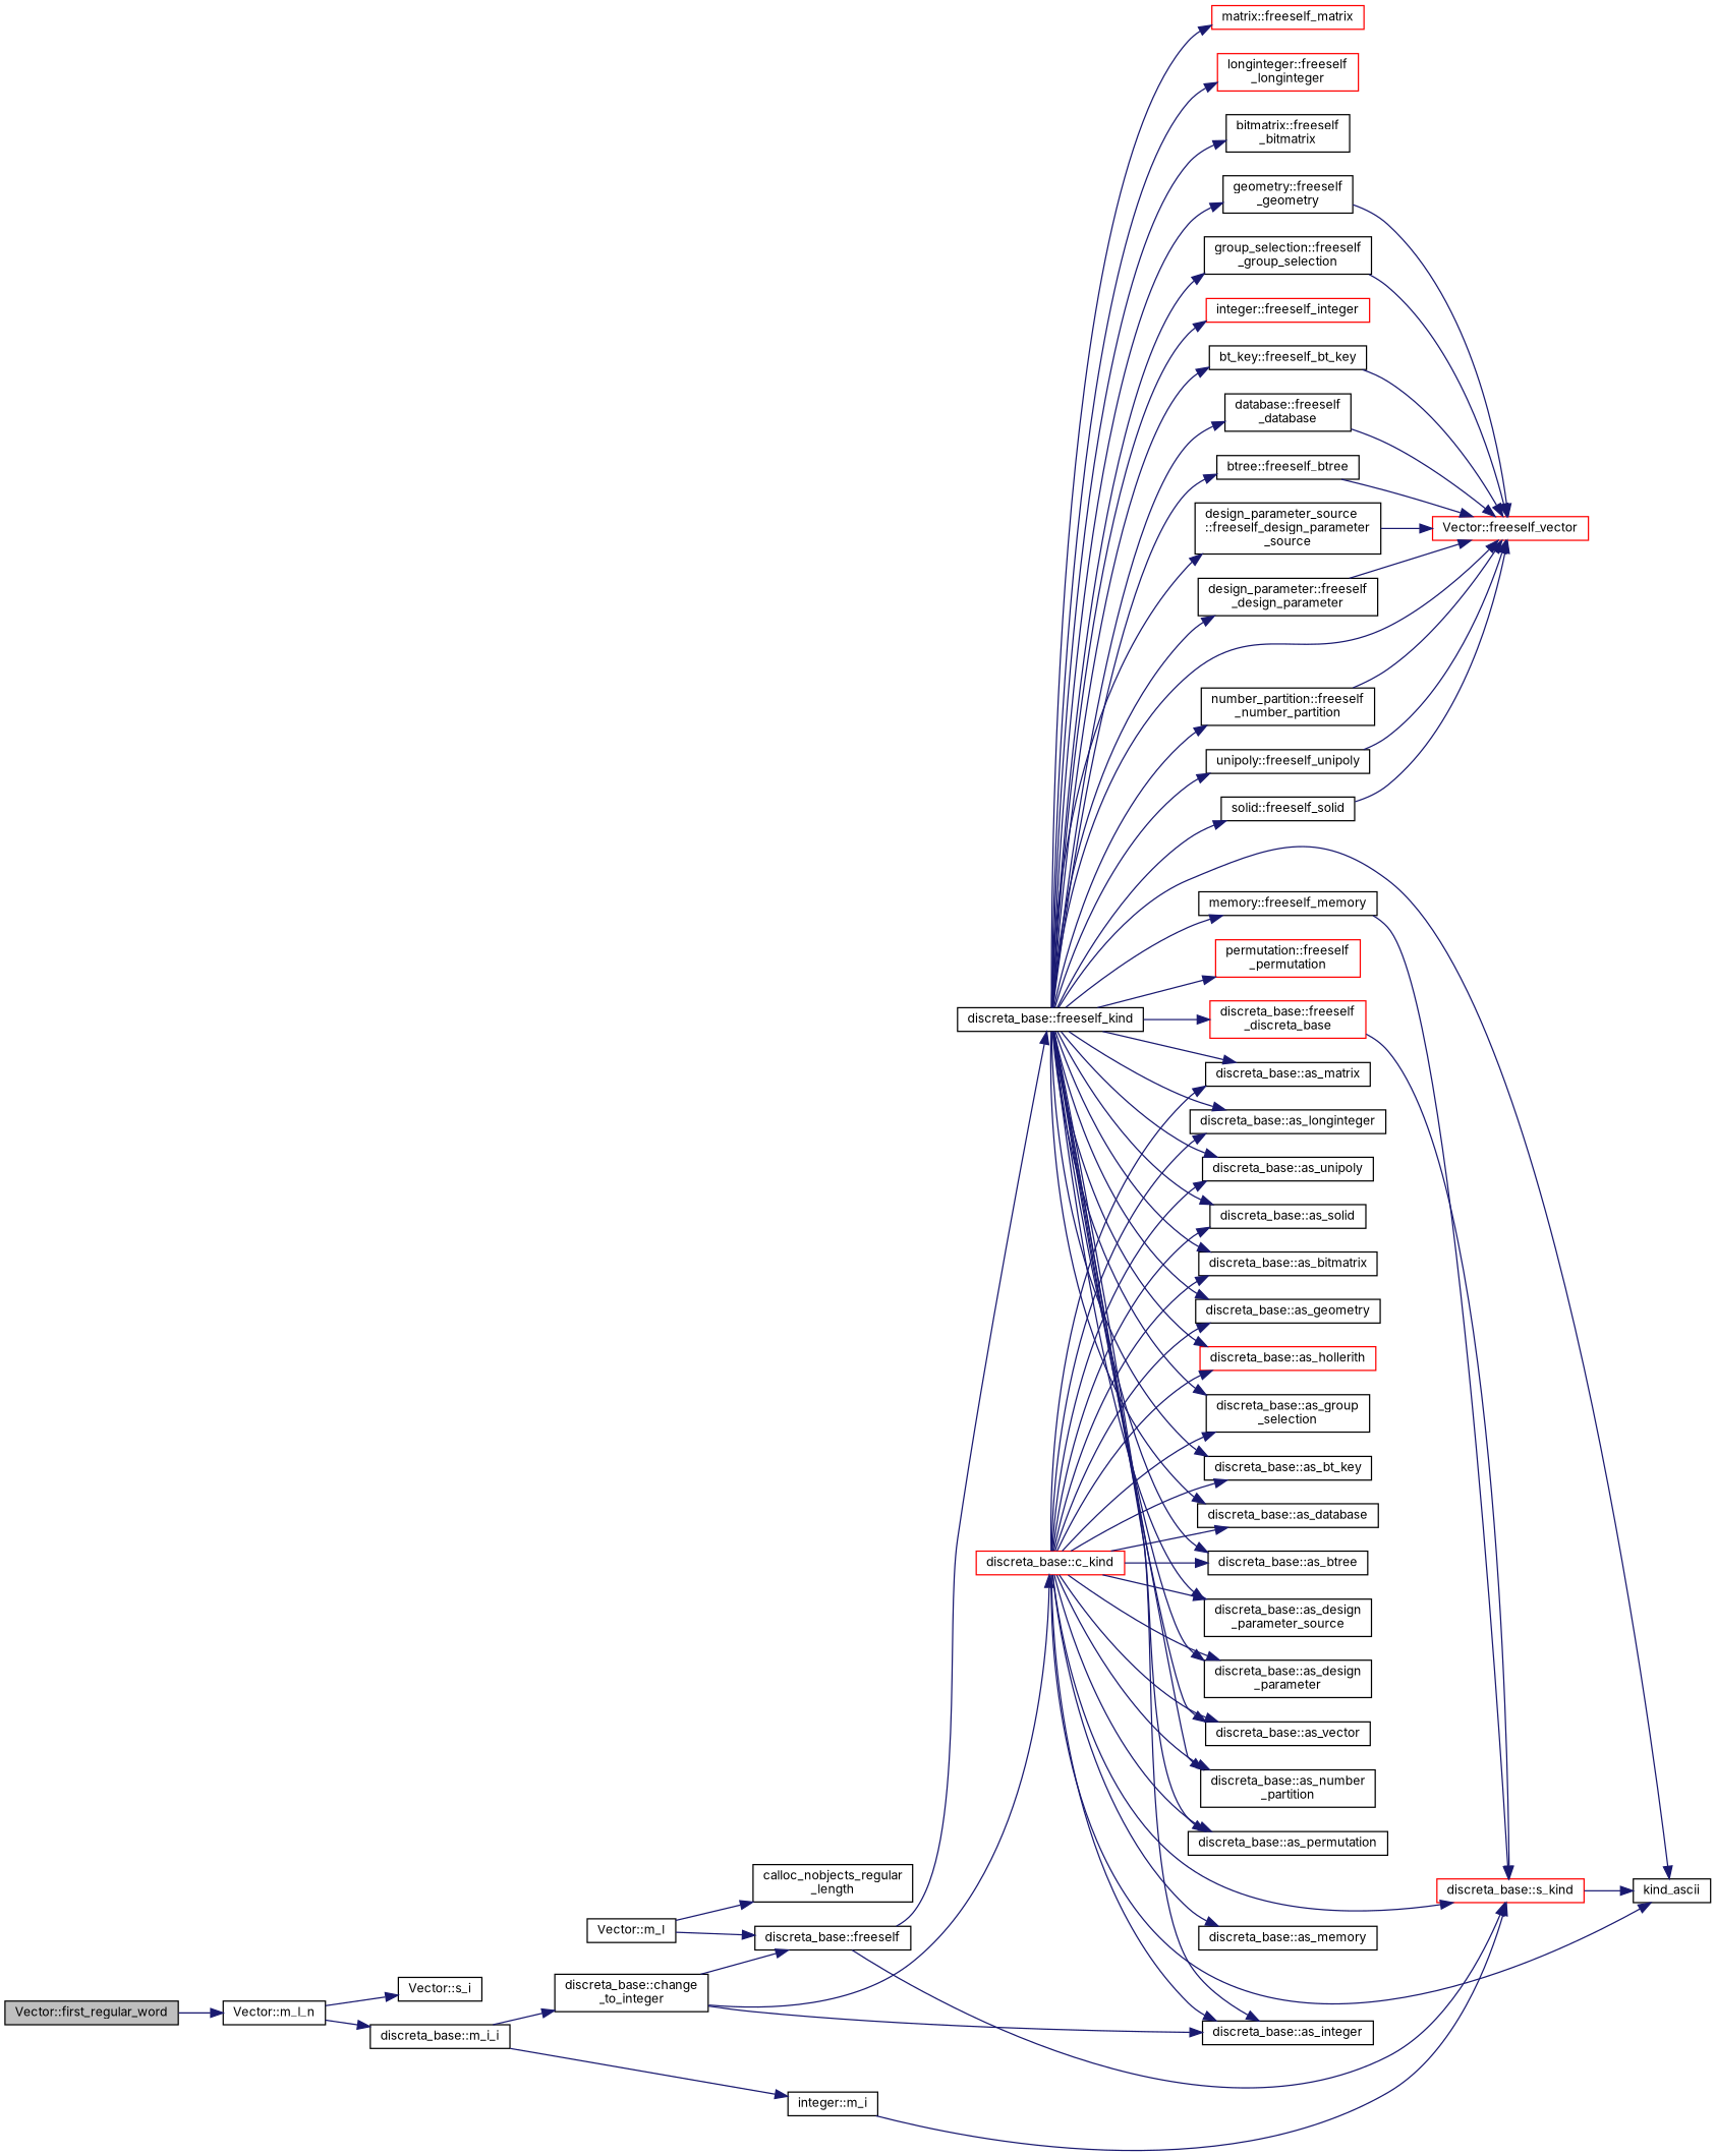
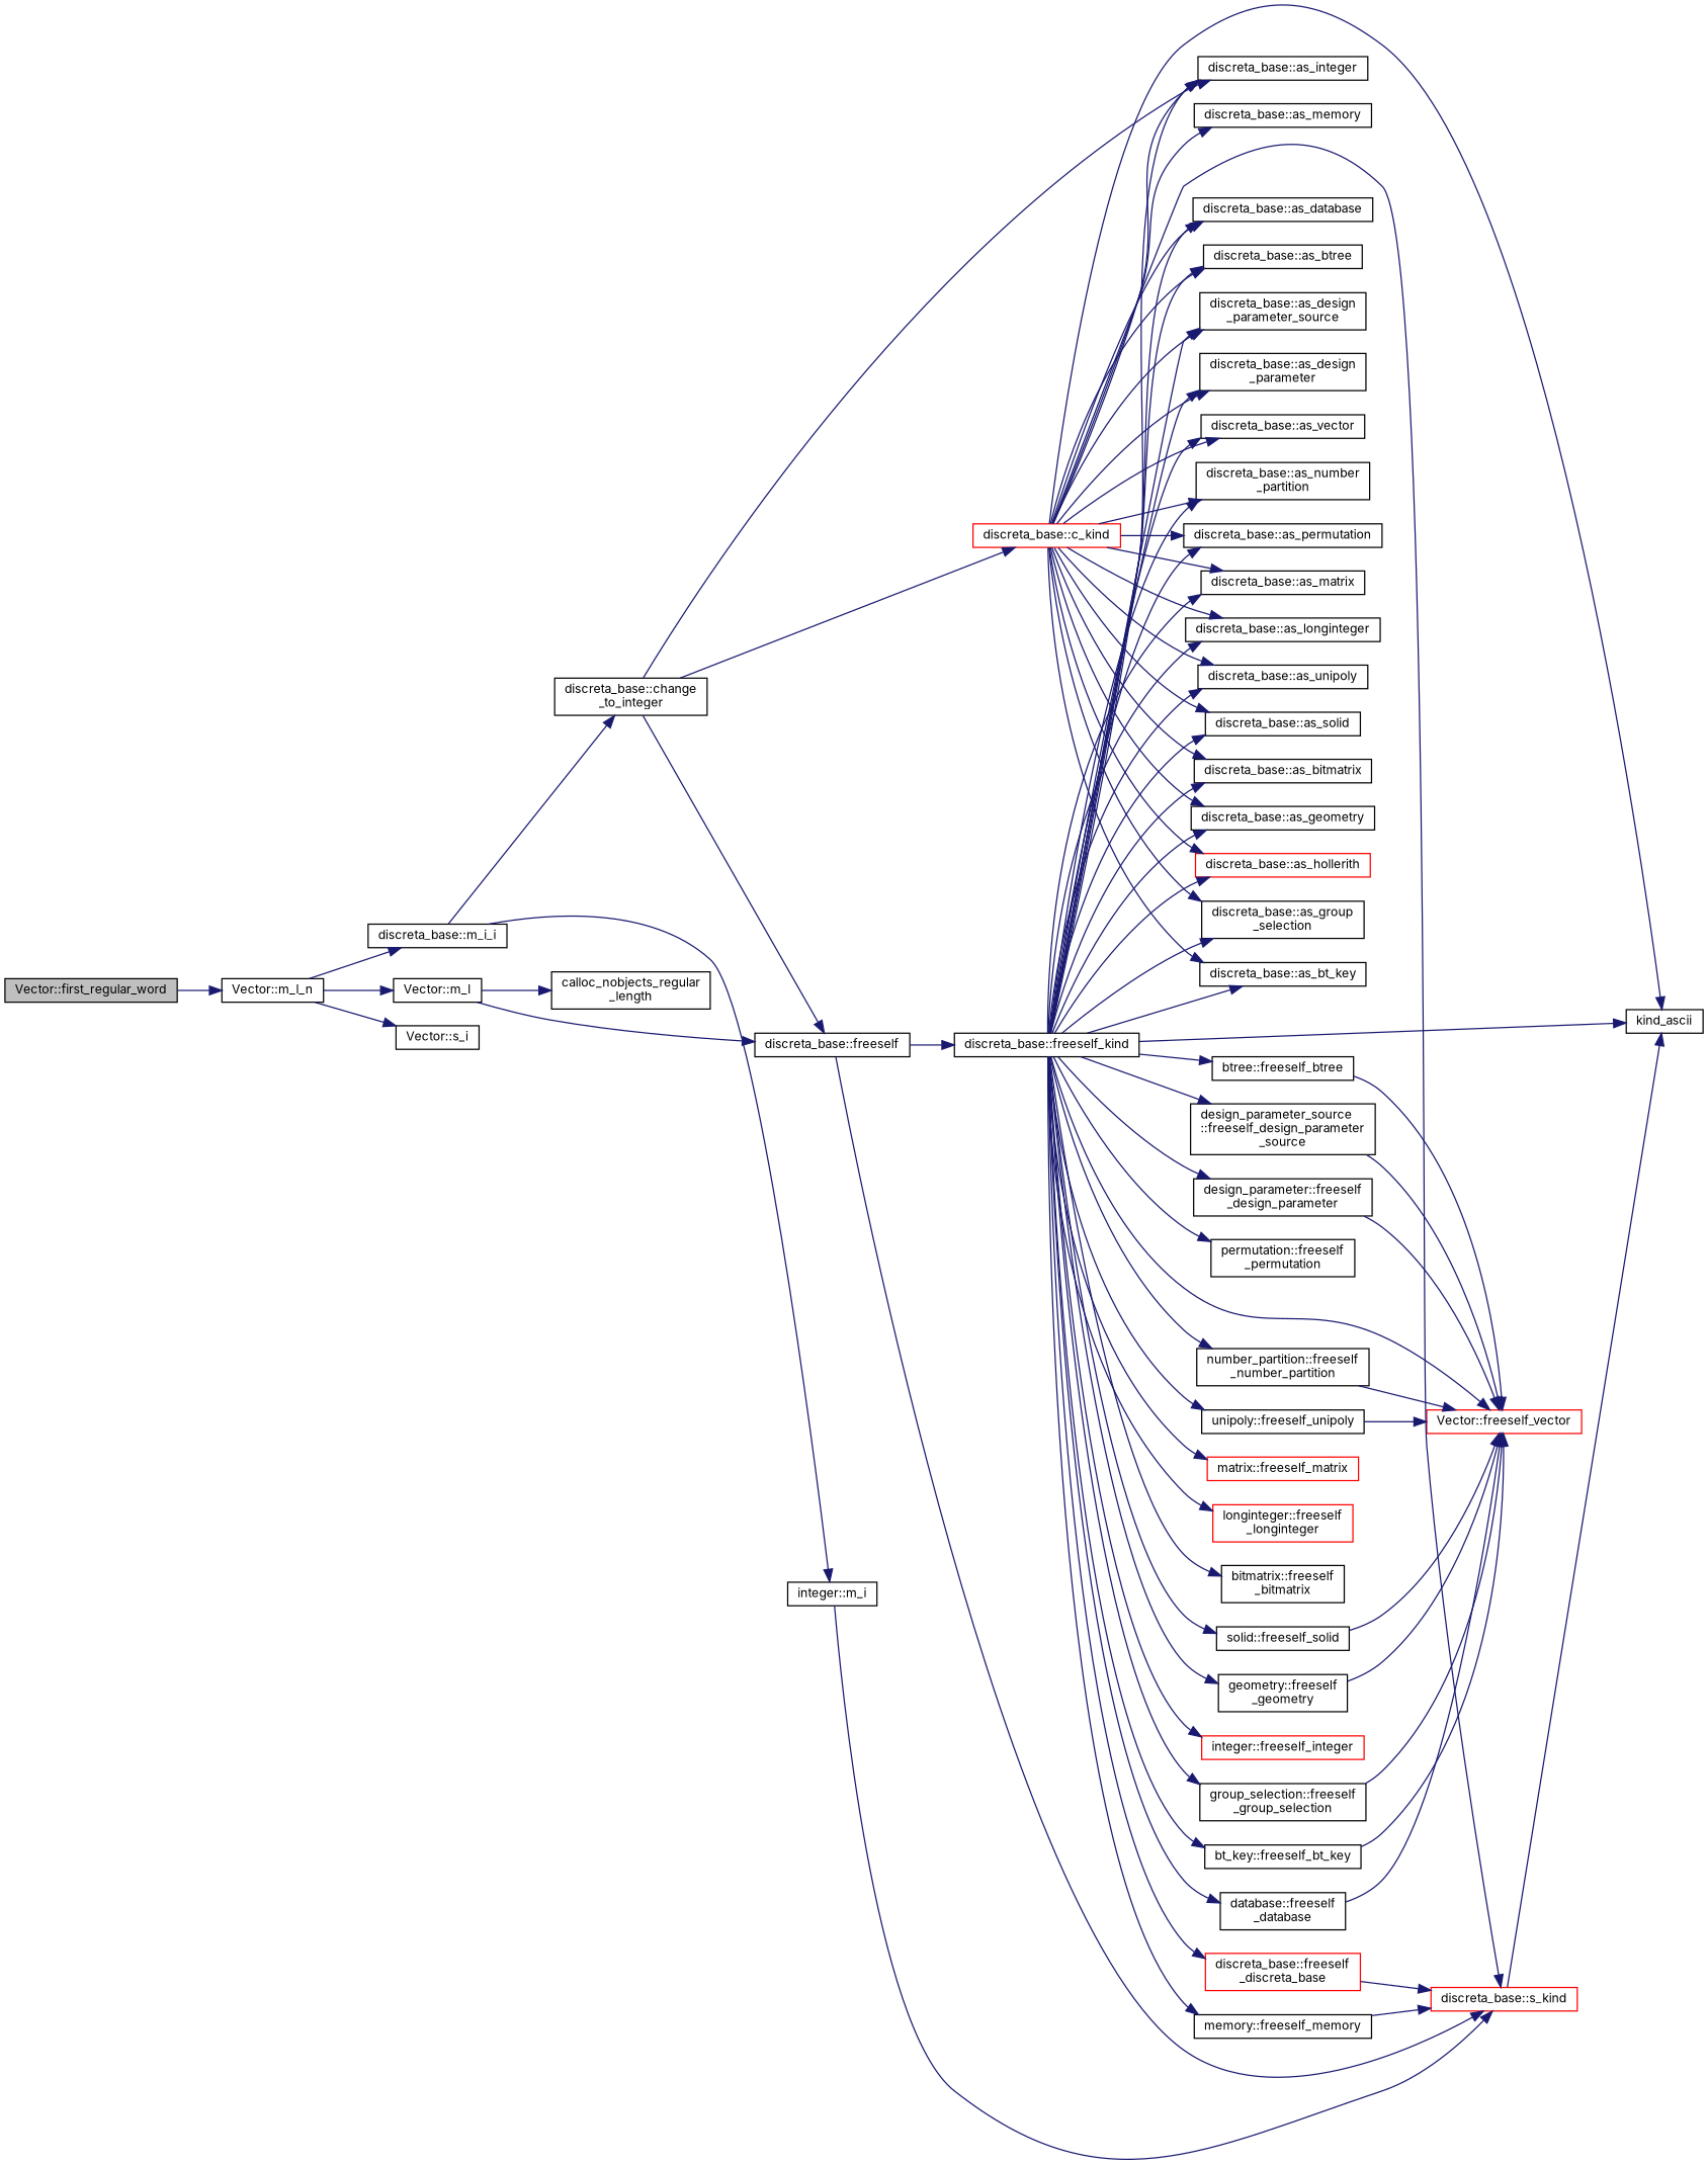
  digraph {
    fontname=Inter
    rankdir=LR
    node [color=black fillcolor=white fontname=Inter fontsize=10 shape=record style=filled]
    edge [color=midnightblue fontname=Inter fontsize=10 labelfontname=Helvetica labelfontsize=10 style=solid]
    n1 [fillcolor=grey75 fontcolor=black height=0.2 label="Vector::first_regular_word" width=0.4]
    n2 [height=0.2 label="Vector::m_l_n" width=0.4]
    n3 [height=0.2 label="Vector::m_l" width=0.4]
    n4 [height=0.2 label="Vector::s_i" width=0.4]
    n5 [height=0.2 label="discreta_base::m_i_i" width=0.4]
    n6 [height=0.2 label="discreta_base::freeself" width=0.4]
    n7 [height=0.2 label="calloc_nobjects_regular\l_length" width=0.4]
    n8 [height=0.2 label="discreta_base::change\l_to_integer" width=0.4]
    n9 [height=0.2 label="integer::m_i" width=0.4]
    n10 [height=0.2 label="discreta_base::freeself_kind" width=0.4]
    n11 [color=red height=0.2 label="discreta_base::s_kind" width=0.4]
    n12 [color=red height=0.2 label="discreta_base::freeself\l_discreta_base" width=0.4]
    n13 [height=0.2 label=kind_ascii width=0.4]
    n14 [height=0.2 label="discreta_base::as_integer" width=0.4]
    n15 [color=red height=0.2 label="integer::freeself_integer" width=0.4]
    n16 [height=0.2 label="discreta_base::as_vector" width=0.4]
    n17 [color=red height=0.2 label="Vector::freeself_vector" width=0.4]
    n18 [height=0.2 label="discreta_base::as_number\l_partition" width=0.4]
    n19 [height=0.2 label="number_partition::freeself\l_number_partition" width=0.4]
    n20 [height=0.2 label="discreta_base::as_permutation" width=0.4]
-   n21 [color=red height=0.2 label="permutation::freeself\l_permutation" width=0.4]
+   n21 [height=0.2 label="permutation::freeself\l_permutation" width=0.4]
    n22 [height=0.2 label="discreta_base::as_matrix" width=0.4]
    n23 [color=red height=0.2 label="matrix::freeself_matrix" width=0.4]
    n24 [height=0.2 label="discreta_base::as_longinteger" width=0.4]
    n25 [color=red height=0.2 label="longinteger::freeself\l_longinteger" width=0.4]
    n26 [height=0.2 label="memory::freeself_memory" width=0.4]
    n27 [height=0.2 label="discreta_base::as_unipoly" width=0.4]
    n28 [height=0.2 label="unipoly::freeself_unipoly" width=0.4]
    n29 [height=0.2 label="discreta_base::as_solid" width=0.4]
    n30 [height=0.2 label="solid::freeself_solid" width=0.4]
    n31 [height=0.2 label="discreta_base::as_bitmatrix" width=0.4]
    n32 [height=0.2 label="bitmatrix::freeself\l_bitmatrix" width=0.4]
    n33 [height=0.2 label="discreta_base::as_geometry" width=0.4]
    n34 [height=0.2 label="geometry::freeself\l_geometry" width=0.4]
    n35 [color=red height=0.2 label="discreta_base::as_hollerith" width=0.4]
    n36 [height=0.2 label="discreta_base::as_group\l_selection" width=0.4]
    n37 [height=0.2 label="group_selection::freeself\l_group_selection" width=0.4]
    n38 [height=0.2 label="discreta_base::as_bt_key" width=0.4]
    n39 [height=0.2 label="bt_key::freeself_bt_key" width=0.4]
    n40 [height=0.2 label="discreta_base::as_database" width=0.4]
    n41 [height=0.2 label="database::freeself\l_database" width=0.4]
    n42 [height=0.2 label="discreta_base::as_btree" width=0.4]
    n43 [height=0.2 label="btree::freeself_btree" width=0.4]
    n44 [height=0.2 label="discreta_base::as_design\l_parameter_source" width=0.4]
    n45 [height=0.2 label="design_parameter_source\l::freeself_design_parameter\l_source" width=0.4]
    n46 [height=0.2 label="discreta_base::as_design\l_parameter" width=0.4]
    n47 [height=0.2 label="design_parameter::freeself\l_design_parameter" width=0.4]
    n48 [height=0.2 label="discreta_base::as_memory" width=0.4]
    n49 [color=red height=0.2 label="discreta_base::c_kind" width=0.4]
    n1 -> n2
+   n2 -> n3
    n2 -> n4
    n2 -> n5
    n3 -> n6
    n3 -> n7
    n5 -> n8
    n5 -> n9
    n6 -> n10
    n6 -> n11
    n8 -> n6
    n8 -> n14
    n8 -> n49
    n9 -> n11
    n10 -> n12
    n10 -> n13
    n10 -> n14
    n10 -> n15
    n10 -> n16
    n10 -> n17
    n10 -> n18
    n10 -> n19
    n10 -> n20
    n10 -> n21
    n10 -> n22
    n10 -> n23
    n10 -> n24
    n10 -> n25
    n10 -> n26
    n10 -> n27
    n10 -> n28
    n10 -> n29
    n10 -> n30
    n10 -> n31
    n10 -> n32
    n10 -> n33
    n10 -> n34
    n10 -> n35
    n10 -> n36
    n10 -> n37
    n10 -> n38
    n10 -> n39
    n10 -> n40
    n10 -> n41
    n10 -> n42
    n10 -> n43
    n10 -> n44
    n10 -> n45
    n10 -> n46
    n10 -> n47
    n11 -> n13
    n12 -> n11
    n19 -> n17
    n26 -> n11
    n28 -> n17
    n30 -> n17
    n34 -> n17
    n37 -> n17
    n39 -> n17
    n41 -> n17
    n43 -> n17
    n45 -> n17
    n47 -> n17
    n49 -> n11
    n49 -> n13
    n49 -> n14
    n49 -> n16
    n49 -> n18
    n49 -> n20
    n49 -> n22
    n49 -> n24
    n49 -> n27
    n49 -> n29
    n49 -> n31
    n49 -> n33
    n49 -> n35
    n49 -> n36
    n49 -> n38
    n49 -> n40
    n49 -> n42
    n49 -> n44
    n49 -> n46
    n49 -> n48
  }
